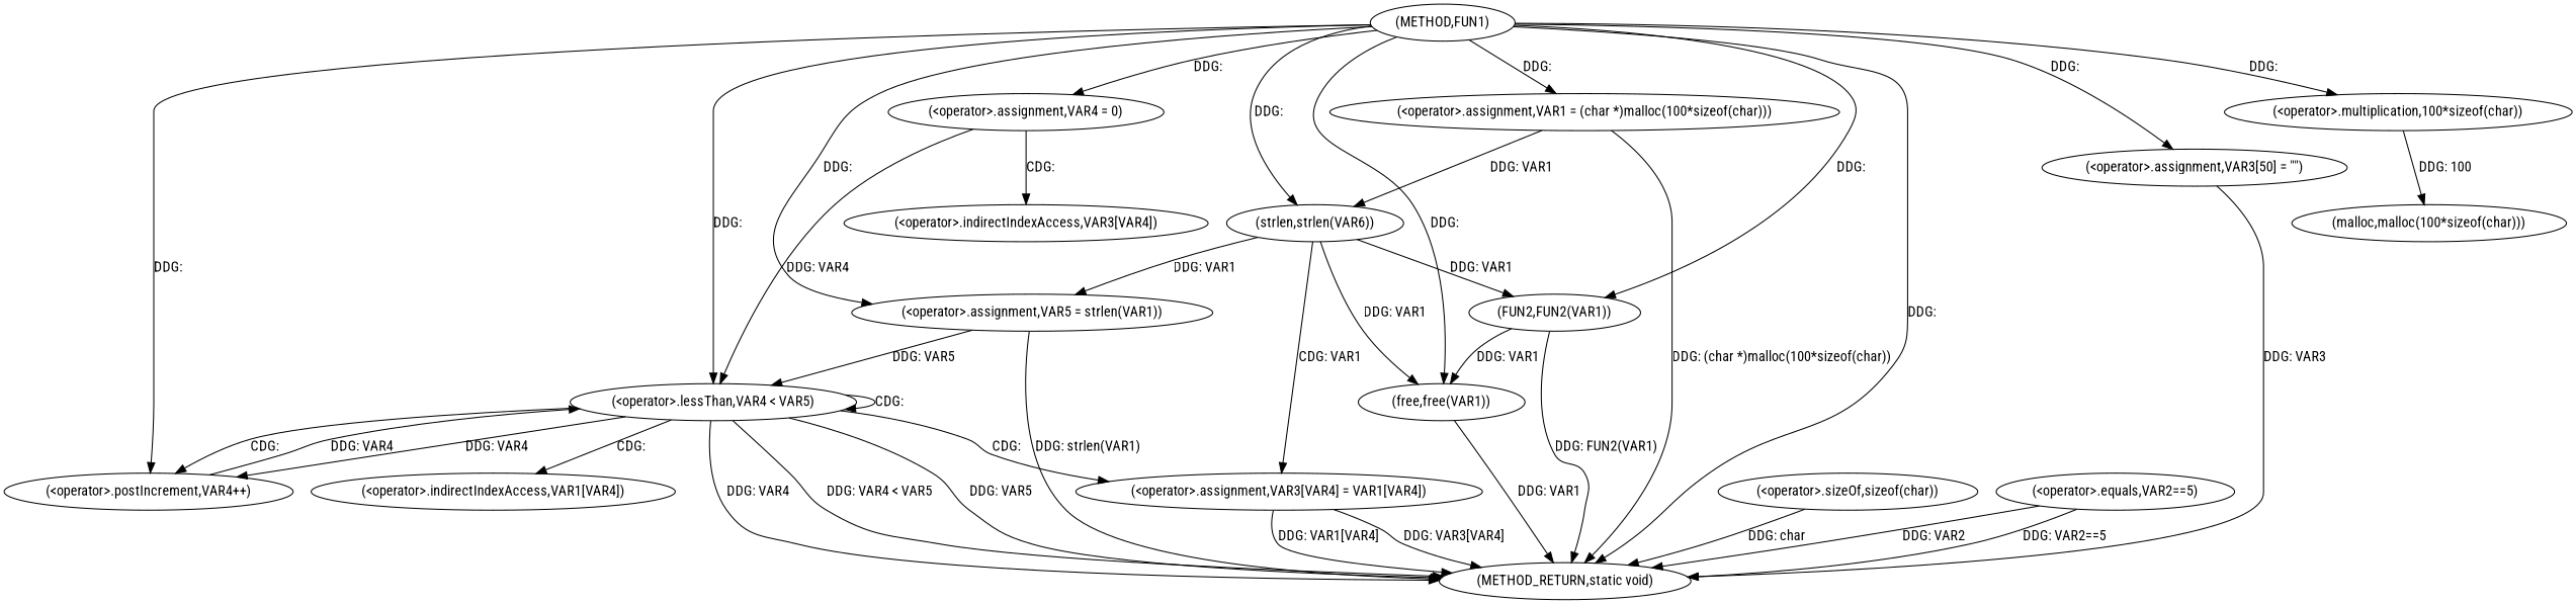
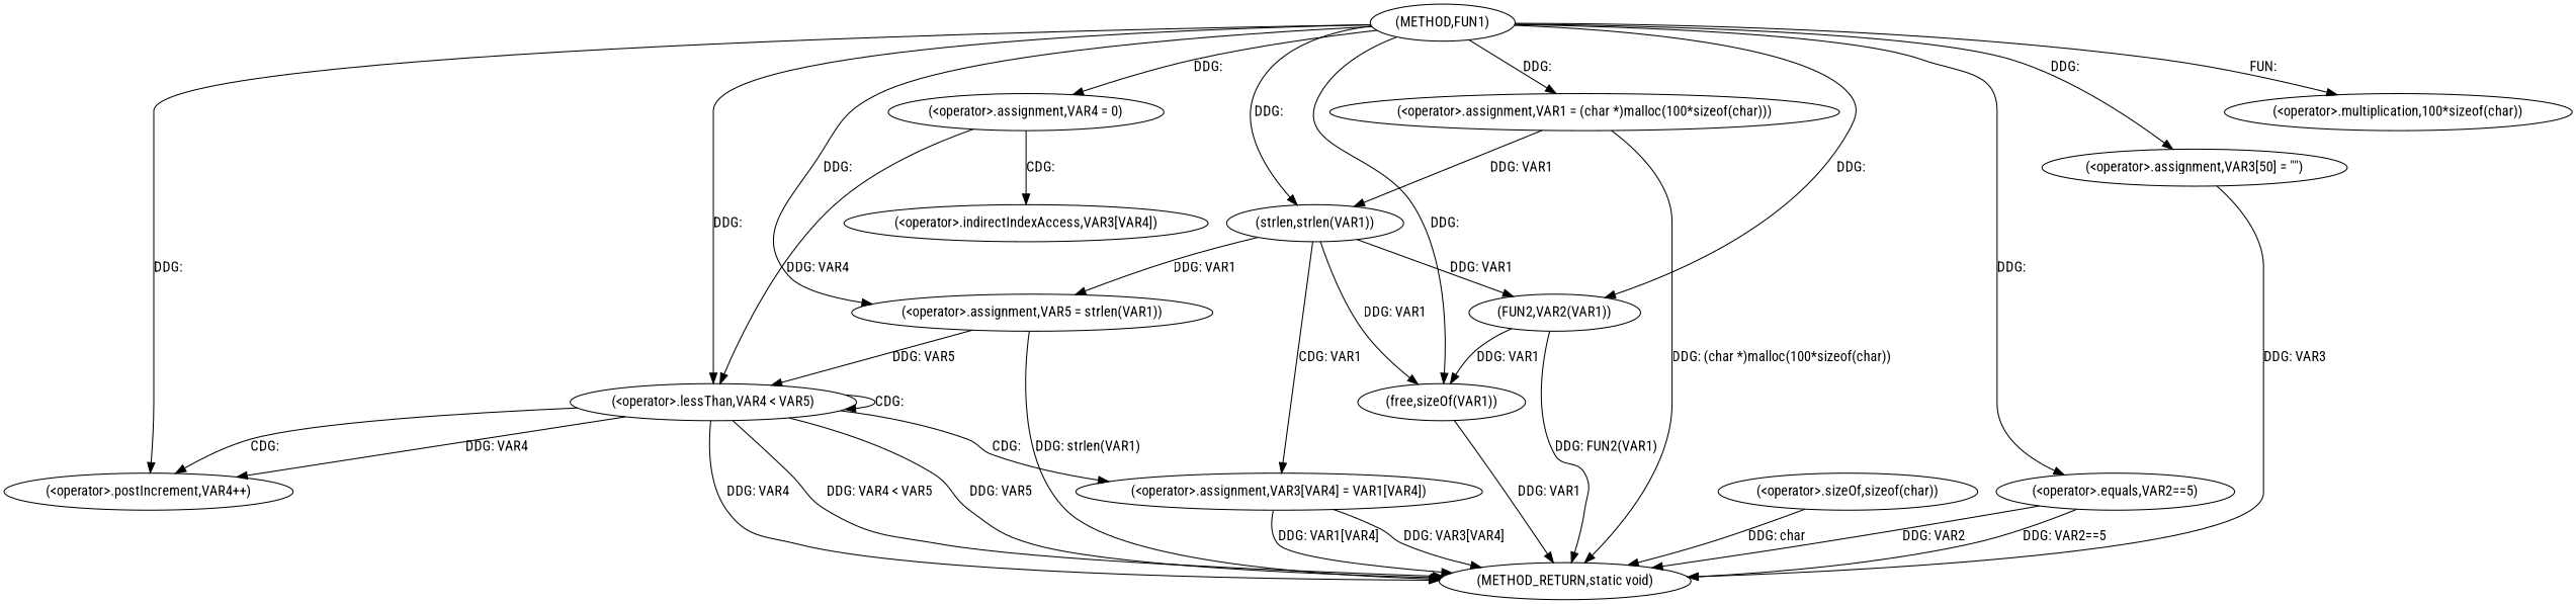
  digraph {
    fontname="Roboto Condensed"
    node [fontname="Roboto Condensed"]
    edge [fontname="Roboto Condensed"]
    n1 [label="(METHOD,FUN1)"]
    n2 [label="(<operator>.assignment,VAR1 = (char *)malloc(100*sizeof(char)))"]
    n3 [label="(<operator>.multiplication,100*sizeof(char))"]
    n4 [label="(<operator>.equals,VAR2==5)"]
    n5 [label="(<operator>.assignment,VAR3[50] = \"\")"]
    n6 [label="(<operator>.assignment,VAR5 = strlen(VAR1))"]
-   n7 [label="(strlen,strlen(VAR6))"]
+   n7 [label="(strlen,strlen(VAR1))"]
    n8 [label="(<operator>.assignment,VAR4 = 0)"]
    n9 [label="(<operator>.lessThan,VAR4 < VAR5)"]
    n10 [label="(<operator>.postIncrement,VAR4++)"]
-   n11 [label="(FUN2,FUN2(VAR1))"]
-   n12 [label="(free,free(VAR1))"]
+   n11 [label="(FUN2,VAR2(VAR1))"]
+   n12 [label="(free,sizeOf(VAR1))"]
    n13 [label="(METHOD_RETURN,static void)"]
-   n14 [label="(malloc,malloc(100*sizeof(char)))"]
    n15 [label="(<operator>.sizeOf,sizeof(char))"]
    n16 [label="(<operator>.assignment,VAR3[VAR4] = VAR1[VAR4])"]
    n17 [label="(<operator>.indirectIndexAccess,VAR3[VAR4])"]
-   n18 [label="(<operator>.indirectIndexAccess,VAR1[VAR4])"]
    n1 -> n2 [label="DDG: "]
-   n1 -> n3 [label="DDG: "]
-   n1 -> n13 [label="DDG: "]
+   n1 -> n3 [label="FUN: "]
+   n1 -> n4 [label="DDG: "]
    n1 -> n5 [label="DDG: "]
    n1 -> n6 [label="DDG: "]
    n1 -> n7 [label="DDG: "]
    n1 -> n8 [label="DDG: "]
    n1 -> n9 [label="DDG: "]
    n1 -> n10 [label="DDG: "]
    n1 -> n11 [label="DDG: "]
    n1 -> n12 [label="DDG: "]
    n2 -> n7 [label="DDG: VAR1"]
    n2 -> n13 [label="DDG: (char *)malloc(100*sizeof(char))"]
-   n3 -> n14 [label="DDG: 100"]
    n4 -> n13 [label="DDG: VAR2"]
    n4 -> n13 [label="DDG: VAR2==5"]
    n5 -> n13 [label="DDG: VAR3"]
    n6 -> n9 [label="DDG: VAR5"]
    n6 -> n13 [label="DDG: strlen(VAR1)"]
    n7 -> n6 [label="DDG: VAR1"]
    n7 -> n11 [label="DDG: VAR1"]
    n7 -> n12 [label="DDG: VAR1"]
    n7 -> n16 [label="CDG: VAR1"]
    n8 -> n9 [label="DDG: VAR4"]
    n8 -> n17 [label="CDG: "]
    n9 -> n9 [label="CDG: "]
    n9 -> n10 [label="DDG: VAR4"]
    n9 -> n10 [label="CDG: "]
    n9 -> n13 [label="DDG: VAR4"]
    n9 -> n13 [label="DDG: VAR4 < VAR5"]
    n9 -> n13 [label="DDG: VAR5"]
    n9 -> n16 [label="CDG: "]
-   n9 -> n18 [label="CDG: "]
-   n10 -> n9 [label="DDG: VAR4"]
    n11 -> n12 [label="DDG: VAR1"]
    n11 -> n13 [label="DDG: FUN2(VAR1)"]
    n12 -> n13 [label="DDG: VAR1"]
    n15 -> n13 [label="DDG: char"]
    n16 -> n13 [label="DDG: VAR1[VAR4]"]
    n16 -> n13 [label="DDG: VAR3[VAR4]"]
  }
